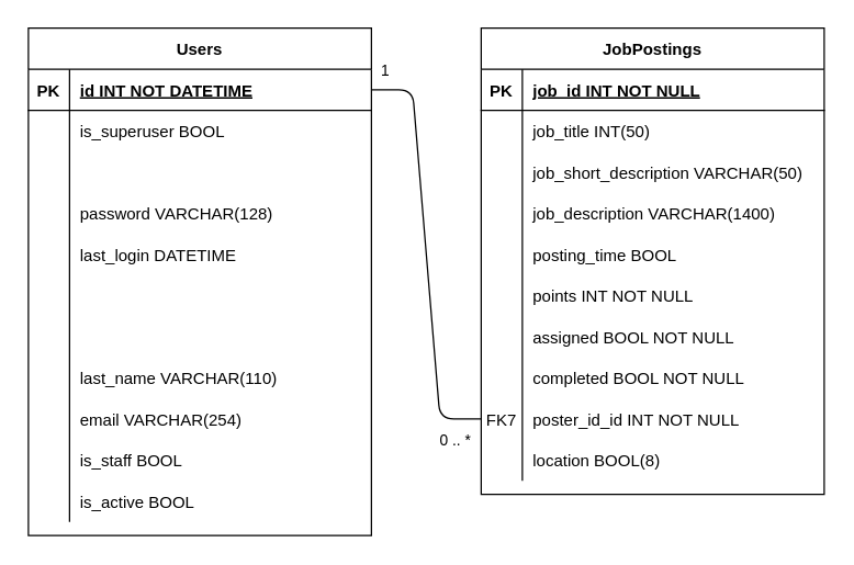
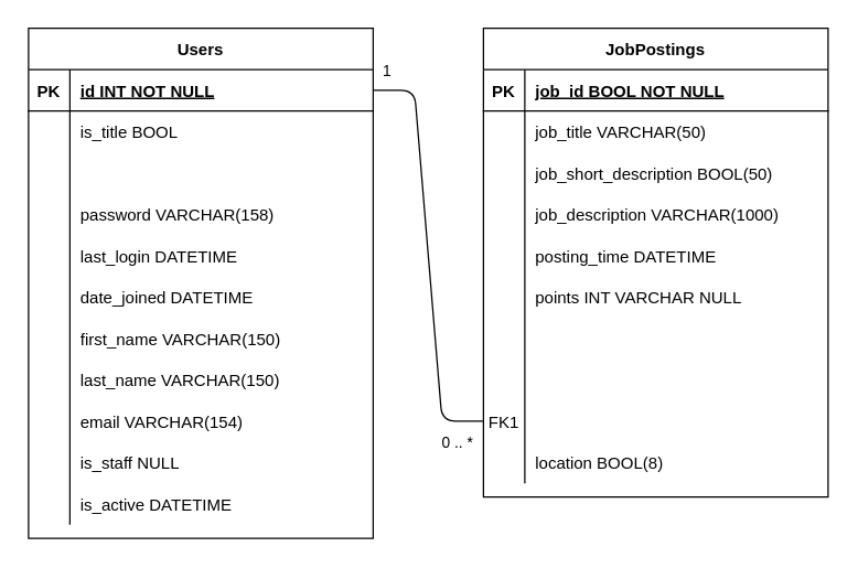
  <mxCell id="0" />
  <mxCell id="1" parent="0" />
  <mxCell id="2" value="" style="edgeStyle=entityRelationEdgeStyle;endArrow=none;startArrow=none;endFill=0;startFill=0;" edge="1" parent="1" source="37" target="30"><mxGeometry width="100" height="100" relative="1" as="geometry"><mxPoint x="239" y="620" as="sourcePoint" /><mxPoint x="339" y="520" as="targetPoint" /></mxGeometry></mxCell>
  <mxCell id="3" value="1" style="edgeLabel;html=1;align=center;verticalAlign=middle;resizable=0;points=[];" vertex="1" connectable="0" parent="2"><mxGeometry x="-0.92" y="-1" relative="1" as="geometry"><mxPoint x="-3" y="-16" as="offset" /></mxGeometry></mxCell>
  <mxCell id="4" value="0 .. *" style="edgeLabel;html=1;align=center;verticalAlign=middle;resizable=0;points=[];" vertex="1" connectable="0" parent="2"><mxGeometry x="0.887" y="-1" relative="1" as="geometry"><mxPoint x="-3" y="14" as="offset" /></mxGeometry></mxCell>
  <mxCell id="5" value="JobPostings" style="shape=table;startSize=30;container=1;collapsible=1;childLayout=tableLayout;fixedRows=1;rowLines=0;fontStyle=1;align=center;resizeLast=1;" vertex="1" parent="1"><mxGeometry x="350" y="20" width="250" height="340" as="geometry" /></mxCell>
  <mxCell id="6" value="" style="shape=partialRectangle;collapsible=0;dropTarget=0;pointerEvents=0;fillColor=none;points=[[0,0.5],[1,0.5]];portConstraint=eastwest;top=0;left=0;right=0;bottom=1;" vertex="1" parent="5"><mxGeometry y="30" width="250" height="30" as="geometry" /></mxCell>
  <mxCell id="7" value="PK" style="shape=partialRectangle;overflow=hidden;connectable=0;fillColor=none;top=0;left=0;bottom=0;right=0;fontStyle=1;" vertex="1" parent="6"><mxGeometry width="30" height="30" as="geometry"><mxRectangle width="30" height="30" as="alternateBounds" /></mxGeometry></mxCell>
- <mxCell id="8" value="job_id INT NOT NULL " style="shape=partialRectangle;overflow=hidden;connectable=0;fillColor=none;top=0;left=0;bottom=0;right=0;align=left;spacingLeft=6;fontStyle=5;" vertex="1" parent="6"><mxGeometry x="30" width="220" height="30" as="geometry"><mxRectangle width="220" height="30" as="alternateBounds" /></mxGeometry></mxCell>
+ <mxCell id="8" value="job_id BOOL NOT NULL " style="shape=partialRectangle;overflow=hidden;connectable=0;fillColor=none;top=0;left=0;bottom=0;right=0;align=left;spacingLeft=6;fontStyle=5;" vertex="1" parent="6"><mxGeometry x="30" width="220" height="30" as="geometry"><mxRectangle width="220" height="30" as="alternateBounds" /></mxGeometry></mxCell>
  <mxCell id="9" value="" style="shape=partialRectangle;collapsible=0;dropTarget=0;pointerEvents=0;fillColor=none;points=[[0,0.5],[1,0.5]];portConstraint=eastwest;top=0;left=0;right=0;bottom=0;" vertex="1" parent="5"><mxGeometry y="60" width="250" height="30" as="geometry" /></mxCell>
  <mxCell id="10" value="" style="shape=partialRectangle;overflow=hidden;connectable=0;fillColor=none;top=0;left=0;bottom=0;right=0;" vertex="1" parent="9"><mxGeometry width="30" height="30" as="geometry"><mxRectangle width="30" height="30" as="alternateBounds" /></mxGeometry></mxCell>
- <mxCell id="11" value="job_title INT(50)" style="shape=partialRectangle;overflow=hidden;connectable=0;fillColor=none;top=0;left=0;bottom=0;right=0;align=left;spacingLeft=6;" vertex="1" parent="9"><mxGeometry x="30" width="220" height="30" as="geometry"><mxRectangle width="220" height="30" as="alternateBounds" /></mxGeometry></mxCell>
+ <mxCell id="11" value="job_title VARCHAR(50)" style="shape=partialRectangle;overflow=hidden;connectable=0;fillColor=none;top=0;left=0;bottom=0;right=0;align=left;spacingLeft=6;" vertex="1" parent="9"><mxGeometry x="30" width="220" height="30" as="geometry"><mxRectangle width="220" height="30" as="alternateBounds" /></mxGeometry></mxCell>
  <mxCell id="12" style="shape=partialRectangle;collapsible=0;dropTarget=0;pointerEvents=0;fillColor=none;points=[[0,0.5],[1,0.5]];portConstraint=eastwest;top=0;left=0;right=0;bottom=0;" vertex="1" parent="5"><mxGeometry y="90" width="250" height="30" as="geometry" /></mxCell>
  <mxCell id="13" style="shape=partialRectangle;overflow=hidden;connectable=0;fillColor=none;top=0;left=0;bottom=0;right=0;" vertex="1" parent="12"><mxGeometry width="30" height="30" as="geometry"><mxRectangle width="30" height="30" as="alternateBounds" /></mxGeometry></mxCell>
- <mxCell id="14" value="job_short_description VARCHAR(50)" style="shape=partialRectangle;overflow=hidden;connectable=0;fillColor=none;top=0;left=0;bottom=0;right=0;align=left;spacingLeft=6;" vertex="1" parent="12"><mxGeometry x="30" width="220" height="30" as="geometry"><mxRectangle width="220" height="30" as="alternateBounds" /></mxGeometry></mxCell>
+ <mxCell id="14" value="job_short_description BOOL(50)" style="shape=partialRectangle;overflow=hidden;connectable=0;fillColor=none;top=0;left=0;bottom=0;right=0;align=left;spacingLeft=6;" vertex="1" parent="12"><mxGeometry x="30" width="220" height="30" as="geometry"><mxRectangle width="220" height="30" as="alternateBounds" /></mxGeometry></mxCell>
  <mxCell id="15" style="shape=partialRectangle;collapsible=0;dropTarget=0;pointerEvents=0;fillColor=none;points=[[0,0.5],[1,0.5]];portConstraint=eastwest;top=0;left=0;right=0;bottom=0;" vertex="1" parent="5"><mxGeometry y="120" width="250" height="30" as="geometry" /></mxCell>
  <mxCell id="16" style="shape=partialRectangle;overflow=hidden;connectable=0;fillColor=none;top=0;left=0;bottom=0;right=0;" vertex="1" parent="15"><mxGeometry width="30" height="30" as="geometry"><mxRectangle width="30" height="30" as="alternateBounds" /></mxGeometry></mxCell>
- <mxCell id="17" value="job_description VARCHAR(1400)" style="shape=partialRectangle;overflow=hidden;connectable=0;fillColor=none;top=0;left=0;bottom=0;right=0;align=left;spacingLeft=6;" vertex="1" parent="15"><mxGeometry x="30" width="220" height="30" as="geometry"><mxRectangle width="220" height="30" as="alternateBounds" /></mxGeometry></mxCell>
+ <mxCell id="17" value="job_description VARCHAR(1000)" style="shape=partialRectangle;overflow=hidden;connectable=0;fillColor=none;top=0;left=0;bottom=0;right=0;align=left;spacingLeft=6;" vertex="1" parent="15"><mxGeometry x="30" width="220" height="30" as="geometry"><mxRectangle width="220" height="30" as="alternateBounds" /></mxGeometry></mxCell>
  <mxCell id="18" style="shape=partialRectangle;collapsible=0;dropTarget=0;pointerEvents=0;fillColor=none;points=[[0,0.5],[1,0.5]];portConstraint=eastwest;top=0;left=0;right=0;bottom=0;" vertex="1" parent="5"><mxGeometry y="150" width="250" height="30" as="geometry" /></mxCell>
  <mxCell id="19" style="shape=partialRectangle;overflow=hidden;connectable=0;fillColor=none;top=0;left=0;bottom=0;right=0;" vertex="1" parent="18"><mxGeometry width="30" height="30" as="geometry"><mxRectangle width="30" height="30" as="alternateBounds" /></mxGeometry></mxCell>
- <mxCell id="20" value="posting_time BOOL" style="shape=partialRectangle;overflow=hidden;connectable=0;fillColor=none;top=0;left=0;bottom=0;right=0;align=left;spacingLeft=6;" vertex="1" parent="18"><mxGeometry x="30" width="220" height="30" as="geometry"><mxRectangle width="220" height="30" as="alternateBounds" /></mxGeometry></mxCell>
+ <mxCell id="20" value="posting_time DATETIME" style="shape=partialRectangle;overflow=hidden;connectable=0;fillColor=none;top=0;left=0;bottom=0;right=0;align=left;spacingLeft=6;" vertex="1" parent="18"><mxGeometry x="30" width="220" height="30" as="geometry"><mxRectangle width="220" height="30" as="alternateBounds" /></mxGeometry></mxCell>
  <mxCell id="21" style="shape=partialRectangle;collapsible=0;dropTarget=0;pointerEvents=0;fillColor=none;points=[[0,0.5],[1,0.5]];portConstraint=eastwest;top=0;left=0;right=0;bottom=0;" vertex="1" parent="5"><mxGeometry y="180" width="250" height="30" as="geometry" /></mxCell>
  <mxCell id="22" style="shape=partialRectangle;overflow=hidden;connectable=0;fillColor=none;top=0;left=0;bottom=0;right=0;" vertex="1" parent="21"><mxGeometry width="30" height="30" as="geometry"><mxRectangle width="30" height="30" as="alternateBounds" /></mxGeometry></mxCell>
- <mxCell id="23" value="points INT NOT NULL" style="shape=partialRectangle;overflow=hidden;connectable=0;fillColor=none;top=0;left=0;bottom=0;right=0;align=left;spacingLeft=6;" vertex="1" parent="21"><mxGeometry x="30" width="220" height="30" as="geometry"><mxRectangle width="220" height="30" as="alternateBounds" /></mxGeometry></mxCell>
+ <mxCell id="23" value="points INT VARCHAR NULL" style="shape=partialRectangle;overflow=hidden;connectable=0;fillColor=none;top=0;left=0;bottom=0;right=0;align=left;spacingLeft=6;" vertex="1" parent="21"><mxGeometry x="30" width="220" height="30" as="geometry"><mxRectangle width="220" height="30" as="alternateBounds" /></mxGeometry></mxCell>
  <mxCell id="24" style="shape=partialRectangle;collapsible=0;dropTarget=0;pointerEvents=0;fillColor=none;points=[[0,0.5],[1,0.5]];portConstraint=eastwest;top=0;left=0;right=0;bottom=0;" vertex="1" parent="5"><mxGeometry y="210" width="250" height="30" as="geometry" /></mxCell>
  <mxCell id="25" style="shape=partialRectangle;overflow=hidden;connectable=0;fillColor=none;top=0;left=0;bottom=0;right=0;" vertex="1" parent="24"><mxGeometry width="30" height="30" as="geometry"><mxRectangle width="30" height="30" as="alternateBounds" /></mxGeometry></mxCell>
- <mxCell id="26" value="assigned BOOL NOT NULL" style="shape=partialRectangle;overflow=hidden;connectable=0;fillColor=none;top=0;left=0;bottom=0;right=0;align=left;spacingLeft=6;" vertex="1" parent="24"><mxGeometry x="30" width="220" height="30" as="geometry"><mxRectangle width="220" height="30" as="alternateBounds" /></mxGeometry></mxCell>
  <mxCell id="27" style="shape=partialRectangle;collapsible=0;dropTarget=0;pointerEvents=0;fillColor=none;points=[[0,0.5],[1,0.5]];portConstraint=eastwest;top=0;left=0;right=0;bottom=0;" vertex="1" parent="5"><mxGeometry y="240" width="250" height="30" as="geometry" /></mxCell>
  <mxCell id="28" style="shape=partialRectangle;overflow=hidden;connectable=0;fillColor=none;top=0;left=0;bottom=0;right=0;" vertex="1" parent="27"><mxGeometry width="30" height="30" as="geometry"><mxRectangle width="30" height="30" as="alternateBounds" /></mxGeometry></mxCell>
- <mxCell id="29" value="completed BOOL NOT NULL" style="shape=partialRectangle;overflow=hidden;connectable=0;fillColor=none;top=0;left=0;bottom=0;right=0;align=left;spacingLeft=6;" vertex="1" parent="27"><mxGeometry x="30" width="220" height="30" as="geometry"><mxRectangle width="220" height="30" as="alternateBounds" /></mxGeometry></mxCell>
  <mxCell id="30" value="" style="shape=partialRectangle;collapsible=0;dropTarget=0;pointerEvents=0;fillColor=none;points=[[0,0.5],[1,0.5]];portConstraint=eastwest;top=0;left=0;right=0;bottom=0;" vertex="1" parent="5"><mxGeometry y="270" width="250" height="30" as="geometry" /></mxCell>
- <mxCell id="31" value="FK7" style="shape=partialRectangle;overflow=hidden;connectable=0;fillColor=none;top=0;left=0;bottom=0;right=0;" vertex="1" parent="30"><mxGeometry width="30" height="30" as="geometry"><mxRectangle width="30" height="30" as="alternateBounds" /></mxGeometry></mxCell>
- <mxCell id="32" value="poster_id_id INT NOT NULL" style="shape=partialRectangle;overflow=hidden;connectable=0;fillColor=none;top=0;left=0;bottom=0;right=0;align=left;spacingLeft=6;" vertex="1" parent="30"><mxGeometry x="30" width="220" height="30" as="geometry"><mxRectangle width="220" height="30" as="alternateBounds" /></mxGeometry></mxCell>
+ <mxCell id="31" value="FK1" style="shape=partialRectangle;overflow=hidden;connectable=0;fillColor=none;top=0;left=0;bottom=0;right=0;" vertex="1" parent="30"><mxGeometry width="30" height="30" as="geometry"><mxRectangle width="30" height="30" as="alternateBounds" /></mxGeometry></mxCell>
  <mxCell id="33" style="shape=partialRectangle;collapsible=0;dropTarget=0;pointerEvents=0;fillColor=none;points=[[0,0.5],[1,0.5]];portConstraint=eastwest;top=0;left=0;right=0;bottom=0;" vertex="1" parent="5"><mxGeometry y="300" width="250" height="30" as="geometry" /></mxCell>
  <mxCell id="34" style="shape=partialRectangle;overflow=hidden;connectable=0;fillColor=none;top=0;left=0;bottom=0;right=0;" vertex="1" parent="33"><mxGeometry width="30" height="30" as="geometry"><mxRectangle width="30" height="30" as="alternateBounds" /></mxGeometry></mxCell>
  <mxCell id="35" value="location BOOL(8)" style="shape=partialRectangle;overflow=hidden;connectable=0;fillColor=none;top=0;left=0;bottom=0;right=0;align=left;spacingLeft=6;" vertex="1" parent="33"><mxGeometry x="30" width="220" height="30" as="geometry"><mxRectangle width="220" height="30" as="alternateBounds" /></mxGeometry></mxCell>
  <mxCell id="36" value="Users" style="shape=table;startSize=30;container=1;collapsible=1;childLayout=tableLayout;fixedRows=1;rowLines=0;fontStyle=1;align=center;resizeLast=1;" vertex="1" parent="1"><mxGeometry x="20" y="20" width="250" height="370" as="geometry" /></mxCell>
  <mxCell id="37" value="" style="shape=partialRectangle;collapsible=0;dropTarget=0;pointerEvents=0;fillColor=none;points=[[0,0.5],[1,0.5]];portConstraint=eastwest;top=0;left=0;right=0;bottom=1;" vertex="1" parent="36"><mxGeometry y="30" width="250" height="30" as="geometry" /></mxCell>
  <mxCell id="38" value="PK" style="shape=partialRectangle;overflow=hidden;connectable=0;fillColor=none;top=0;left=0;bottom=0;right=0;fontStyle=1;" vertex="1" parent="37"><mxGeometry width="30" height="30" as="geometry"><mxRectangle width="30" height="30" as="alternateBounds" /></mxGeometry></mxCell>
- <mxCell id="39" value="id INT NOT DATETIME " style="shape=partialRectangle;overflow=hidden;connectable=0;fillColor=none;top=0;left=0;bottom=0;right=0;align=left;spacingLeft=6;fontStyle=5;" vertex="1" parent="37"><mxGeometry x="30" width="220" height="30" as="geometry"><mxRectangle width="220" height="30" as="alternateBounds" /></mxGeometry></mxCell>
+ <mxCell id="39" value="id INT NOT NULL " style="shape=partialRectangle;overflow=hidden;connectable=0;fillColor=none;top=0;left=0;bottom=0;right=0;align=left;spacingLeft=6;fontStyle=5;" vertex="1" parent="37"><mxGeometry x="30" width="220" height="30" as="geometry"><mxRectangle width="220" height="30" as="alternateBounds" /></mxGeometry></mxCell>
  <mxCell id="40" value="" style="shape=partialRectangle;collapsible=0;dropTarget=0;pointerEvents=0;fillColor=none;points=[[0,0.5],[1,0.5]];portConstraint=eastwest;top=0;left=0;right=0;bottom=0;" vertex="1" parent="36"><mxGeometry y="60" width="250" height="30" as="geometry" /></mxCell>
  <mxCell id="41" value="" style="shape=partialRectangle;overflow=hidden;connectable=0;fillColor=none;top=0;left=0;bottom=0;right=0;" vertex="1" parent="40"><mxGeometry width="30" height="30" as="geometry"><mxRectangle width="30" height="30" as="alternateBounds" /></mxGeometry></mxCell>
- <mxCell id="42" value="is_superuser BOOL" style="shape=partialRectangle;overflow=hidden;connectable=0;fillColor=none;top=0;left=0;bottom=0;right=0;align=left;spacingLeft=6;" vertex="1" parent="40"><mxGeometry x="30" width="220" height="30" as="geometry"><mxRectangle width="220" height="30" as="alternateBounds" /></mxGeometry></mxCell>
+ <mxCell id="42" value="is_title BOOL" style="shape=partialRectangle;overflow=hidden;connectable=0;fillColor=none;top=0;left=0;bottom=0;right=0;align=left;spacingLeft=6;" vertex="1" parent="40"><mxGeometry x="30" width="220" height="30" as="geometry"><mxRectangle width="220" height="30" as="alternateBounds" /></mxGeometry></mxCell>
  <mxCell id="43" style="shape=partialRectangle;collapsible=0;dropTarget=0;pointerEvents=0;fillColor=none;points=[[0,0.5],[1,0.5]];portConstraint=eastwest;top=0;left=0;right=0;bottom=0;" vertex="1" parent="36"><mxGeometry y="90" width="250" height="30" as="geometry" /></mxCell>
  <mxCell id="44" style="shape=partialRectangle;overflow=hidden;connectable=0;fillColor=none;top=0;left=0;bottom=0;right=0;" vertex="1" parent="43"><mxGeometry width="30" height="30" as="geometry"><mxRectangle width="30" height="30" as="alternateBounds" /></mxGeometry></mxCell>
  <mxCell id="45" style="shape=partialRectangle;collapsible=0;dropTarget=0;pointerEvents=0;fillColor=none;points=[[0,0.5],[1,0.5]];portConstraint=eastwest;top=0;left=0;right=0;bottom=0;" vertex="1" parent="36"><mxGeometry y="120" width="250" height="30" as="geometry" /></mxCell>
  <mxCell id="46" style="shape=partialRectangle;overflow=hidden;connectable=0;fillColor=none;top=0;left=0;bottom=0;right=0;" vertex="1" parent="45"><mxGeometry width="30" height="30" as="geometry"><mxRectangle width="30" height="30" as="alternateBounds" /></mxGeometry></mxCell>
- <mxCell id="47" value="password VARCHAR(128)" style="shape=partialRectangle;overflow=hidden;connectable=0;fillColor=none;top=0;left=0;bottom=0;right=0;align=left;spacingLeft=6;" vertex="1" parent="45"><mxGeometry x="30" width="220" height="30" as="geometry"><mxRectangle width="220" height="30" as="alternateBounds" /></mxGeometry></mxCell>
+ <mxCell id="47" value="password VARCHAR(158)" style="shape=partialRectangle;overflow=hidden;connectable=0;fillColor=none;top=0;left=0;bottom=0;right=0;align=left;spacingLeft=6;" vertex="1" parent="45"><mxGeometry x="30" width="220" height="30" as="geometry"><mxRectangle width="220" height="30" as="alternateBounds" /></mxGeometry></mxCell>
  <mxCell id="48" style="shape=partialRectangle;collapsible=0;dropTarget=0;pointerEvents=0;fillColor=none;points=[[0,0.5],[1,0.5]];portConstraint=eastwest;top=0;left=0;right=0;bottom=0;" vertex="1" parent="36"><mxGeometry y="150" width="250" height="30" as="geometry" /></mxCell>
  <mxCell id="49" style="shape=partialRectangle;overflow=hidden;connectable=0;fillColor=none;top=0;left=0;bottom=0;right=0;" vertex="1" parent="48"><mxGeometry width="30" height="30" as="geometry"><mxRectangle width="30" height="30" as="alternateBounds" /></mxGeometry></mxCell>
  <mxCell id="50" value="last_login DATETIME" style="shape=partialRectangle;overflow=hidden;connectable=0;fillColor=none;top=0;left=0;bottom=0;right=0;align=left;spacingLeft=6;" vertex="1" parent="48"><mxGeometry x="30" width="220" height="30" as="geometry"><mxRectangle width="220" height="30" as="alternateBounds" /></mxGeometry></mxCell>
  <mxCell id="51" style="shape=partialRectangle;collapsible=0;dropTarget=0;pointerEvents=0;fillColor=none;points=[[0,0.5],[1,0.5]];portConstraint=eastwest;top=0;left=0;right=0;bottom=0;" vertex="1" parent="36"><mxGeometry y="180" width="250" height="30" as="geometry" /></mxCell>
  <mxCell id="52" style="shape=partialRectangle;overflow=hidden;connectable=0;fillColor=none;top=0;left=0;bottom=0;right=0;" vertex="1" parent="51"><mxGeometry width="30" height="30" as="geometry"><mxRectangle width="30" height="30" as="alternateBounds" /></mxGeometry></mxCell>
+ <mxCell id="53" value="date_joined DATETIME" style="shape=partialRectangle;overflow=hidden;connectable=0;fillColor=none;top=0;left=0;bottom=0;right=0;align=left;spacingLeft=6;" vertex="1" parent="51"><mxGeometry x="30" width="220" height="30" as="geometry"><mxRectangle width="220" height="30" as="alternateBounds" /></mxGeometry></mxCell>
  <mxCell id="54" style="shape=partialRectangle;collapsible=0;dropTarget=0;pointerEvents=0;fillColor=none;points=[[0,0.5],[1,0.5]];portConstraint=eastwest;top=0;left=0;right=0;bottom=0;" vertex="1" parent="36"><mxGeometry y="210" width="250" height="30" as="geometry" /></mxCell>
  <mxCell id="55" style="shape=partialRectangle;overflow=hidden;connectable=0;fillColor=none;top=0;left=0;bottom=0;right=0;" vertex="1" parent="54"><mxGeometry width="30" height="30" as="geometry"><mxRectangle width="30" height="30" as="alternateBounds" /></mxGeometry></mxCell>
+ <mxCell id="56" value="first_name VARCHAR(150)" style="shape=partialRectangle;overflow=hidden;connectable=0;fillColor=none;top=0;left=0;bottom=0;right=0;align=left;spacingLeft=6;" vertex="1" parent="54"><mxGeometry x="30" width="220" height="30" as="geometry"><mxRectangle width="220" height="30" as="alternateBounds" /></mxGeometry></mxCell>
  <mxCell id="57" style="shape=partialRectangle;collapsible=0;dropTarget=0;pointerEvents=0;fillColor=none;points=[[0,0.5],[1,0.5]];portConstraint=eastwest;top=0;left=0;right=0;bottom=0;" vertex="1" parent="36"><mxGeometry y="240" width="250" height="30" as="geometry" /></mxCell>
  <mxCell id="58" style="shape=partialRectangle;overflow=hidden;connectable=0;fillColor=none;top=0;left=0;bottom=0;right=0;" vertex="1" parent="57"><mxGeometry width="30" height="30" as="geometry"><mxRectangle width="30" height="30" as="alternateBounds" /></mxGeometry></mxCell>
- <mxCell id="59" value="last_name VARCHAR(110)" style="shape=partialRectangle;overflow=hidden;connectable=0;fillColor=none;top=0;left=0;bottom=0;right=0;align=left;spacingLeft=6;" vertex="1" parent="57"><mxGeometry x="30" width="220" height="30" as="geometry"><mxRectangle width="220" height="30" as="alternateBounds" /></mxGeometry></mxCell>
+ <mxCell id="59" value="last_name VARCHAR(150)" style="shape=partialRectangle;overflow=hidden;connectable=0;fillColor=none;top=0;left=0;bottom=0;right=0;align=left;spacingLeft=6;" vertex="1" parent="57"><mxGeometry x="30" width="220" height="30" as="geometry"><mxRectangle width="220" height="30" as="alternateBounds" /></mxGeometry></mxCell>
  <mxCell id="60" style="shape=partialRectangle;collapsible=0;dropTarget=0;pointerEvents=0;fillColor=none;points=[[0,0.5],[1,0.5]];portConstraint=eastwest;top=0;left=0;right=0;bottom=0;" vertex="1" parent="36"><mxGeometry y="270" width="250" height="30" as="geometry" /></mxCell>
  <mxCell id="61" style="shape=partialRectangle;overflow=hidden;connectable=0;fillColor=none;top=0;left=0;bottom=0;right=0;" vertex="1" parent="60"><mxGeometry width="30" height="30" as="geometry"><mxRectangle width="30" height="30" as="alternateBounds" /></mxGeometry></mxCell>
- <mxCell id="62" value="email VARCHAR(254)" style="shape=partialRectangle;overflow=hidden;connectable=0;fillColor=none;top=0;left=0;bottom=0;right=0;align=left;spacingLeft=6;" vertex="1" parent="60"><mxGeometry x="30" width="220" height="30" as="geometry"><mxRectangle width="220" height="30" as="alternateBounds" /></mxGeometry></mxCell>
+ <mxCell id="62" value="email VARCHAR(154)" style="shape=partialRectangle;overflow=hidden;connectable=0;fillColor=none;top=0;left=0;bottom=0;right=0;align=left;spacingLeft=6;" vertex="1" parent="60"><mxGeometry x="30" width="220" height="30" as="geometry"><mxRectangle width="220" height="30" as="alternateBounds" /></mxGeometry></mxCell>
  <mxCell id="63" style="shape=partialRectangle;collapsible=0;dropTarget=0;pointerEvents=0;fillColor=none;points=[[0,0.5],[1,0.5]];portConstraint=eastwest;top=0;left=0;right=0;bottom=0;" vertex="1" parent="36"><mxGeometry y="300" width="250" height="30" as="geometry" /></mxCell>
  <mxCell id="64" style="shape=partialRectangle;overflow=hidden;connectable=0;fillColor=none;top=0;left=0;bottom=0;right=0;" vertex="1" parent="63"><mxGeometry width="30" height="30" as="geometry"><mxRectangle width="30" height="30" as="alternateBounds" /></mxGeometry></mxCell>
- <mxCell id="65" value="is_staff BOOL" style="shape=partialRectangle;overflow=hidden;connectable=0;fillColor=none;top=0;left=0;bottom=0;right=0;align=left;spacingLeft=6;" vertex="1" parent="63"><mxGeometry x="30" width="220" height="30" as="geometry"><mxRectangle width="220" height="30" as="alternateBounds" /></mxGeometry></mxCell>
+ <mxCell id="65" value="is_staff NULL" style="shape=partialRectangle;overflow=hidden;connectable=0;fillColor=none;top=0;left=0;bottom=0;right=0;align=left;spacingLeft=6;" vertex="1" parent="63"><mxGeometry x="30" width="220" height="30" as="geometry"><mxRectangle width="220" height="30" as="alternateBounds" /></mxGeometry></mxCell>
  <mxCell id="66" style="shape=partialRectangle;collapsible=0;dropTarget=0;pointerEvents=0;fillColor=none;points=[[0,0.5],[1,0.5]];portConstraint=eastwest;top=0;left=0;right=0;bottom=0;" vertex="1" parent="36"><mxGeometry y="330" width="250" height="30" as="geometry" /></mxCell>
  <mxCell id="67" style="shape=partialRectangle;overflow=hidden;connectable=0;fillColor=none;top=0;left=0;bottom=0;right=0;" vertex="1" parent="66"><mxGeometry width="30" height="30" as="geometry"><mxRectangle width="30" height="30" as="alternateBounds" /></mxGeometry></mxCell>
- <mxCell id="68" value="is_active BOOL" style="shape=partialRectangle;overflow=hidden;connectable=0;fillColor=none;top=0;left=0;bottom=0;right=0;align=left;spacingLeft=6;" vertex="1" parent="66"><mxGeometry x="30" width="220" height="30" as="geometry"><mxRectangle width="220" height="30" as="alternateBounds" /></mxGeometry></mxCell>
+ <mxCell id="68" value="is_active DATETIME" style="shape=partialRectangle;overflow=hidden;connectable=0;fillColor=none;top=0;left=0;bottom=0;right=0;align=left;spacingLeft=6;" vertex="1" parent="66"><mxGeometry x="30" width="220" height="30" as="geometry"><mxRectangle width="220" height="30" as="alternateBounds" /></mxGeometry></mxCell>
